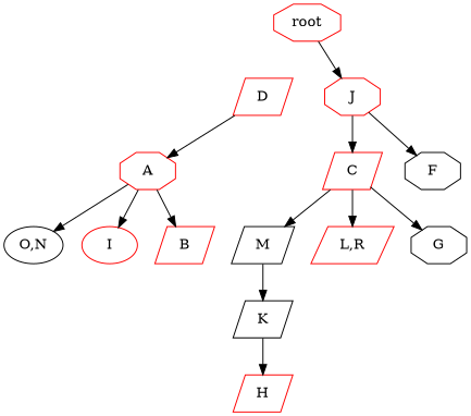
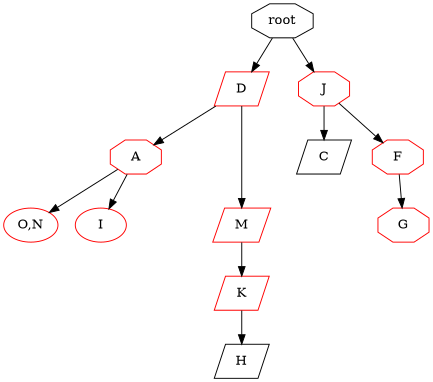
  strict digraph {
    node [color=red shape=parallelogram]
-   n1 [label=root shape=octagon]
+   n1 [color=black label=root shape=octagon]
    n2 [label=D]
    n3 [label=J shape=octagon]
    n4 [label=A shape=octagon]
-   n5 [color=black label=M]
-   n6 [label=C]
-   n7 [color=black label=F shape=octagon]
-   n8 [color=black label="O,N" shape=ellipse]
+   n5 [label=M]
+   n6 [color=black label=C]
+   n7 [label=F shape=octagon]
+   n8 [label="O,N" shape=ellipse]
    n9 [label=I shape=ellipse]
-   n10 [label=B]
-   n11 [color=black label=K]
-   n12 [label="L,R"]
-   n13 [color=black label=G shape=octagon]
-   n14 [label=H]
+   n11 [label=K]
+   n13 [label=G shape=octagon]
+   n14 [color=black label=H]
+   n1 -> n2
    n1 -> n3
    n2 -> n4
-   n6 -> n5
+   n2 -> n5
    n3 -> n6
    n3 -> n7
    n4 -> n8
    n4 -> n9
-   n4 -> n10
    n5 -> n11
-   n6 -> n12
-   n6 -> n13
+   n7 -> n13
    n11 -> n14
  }
